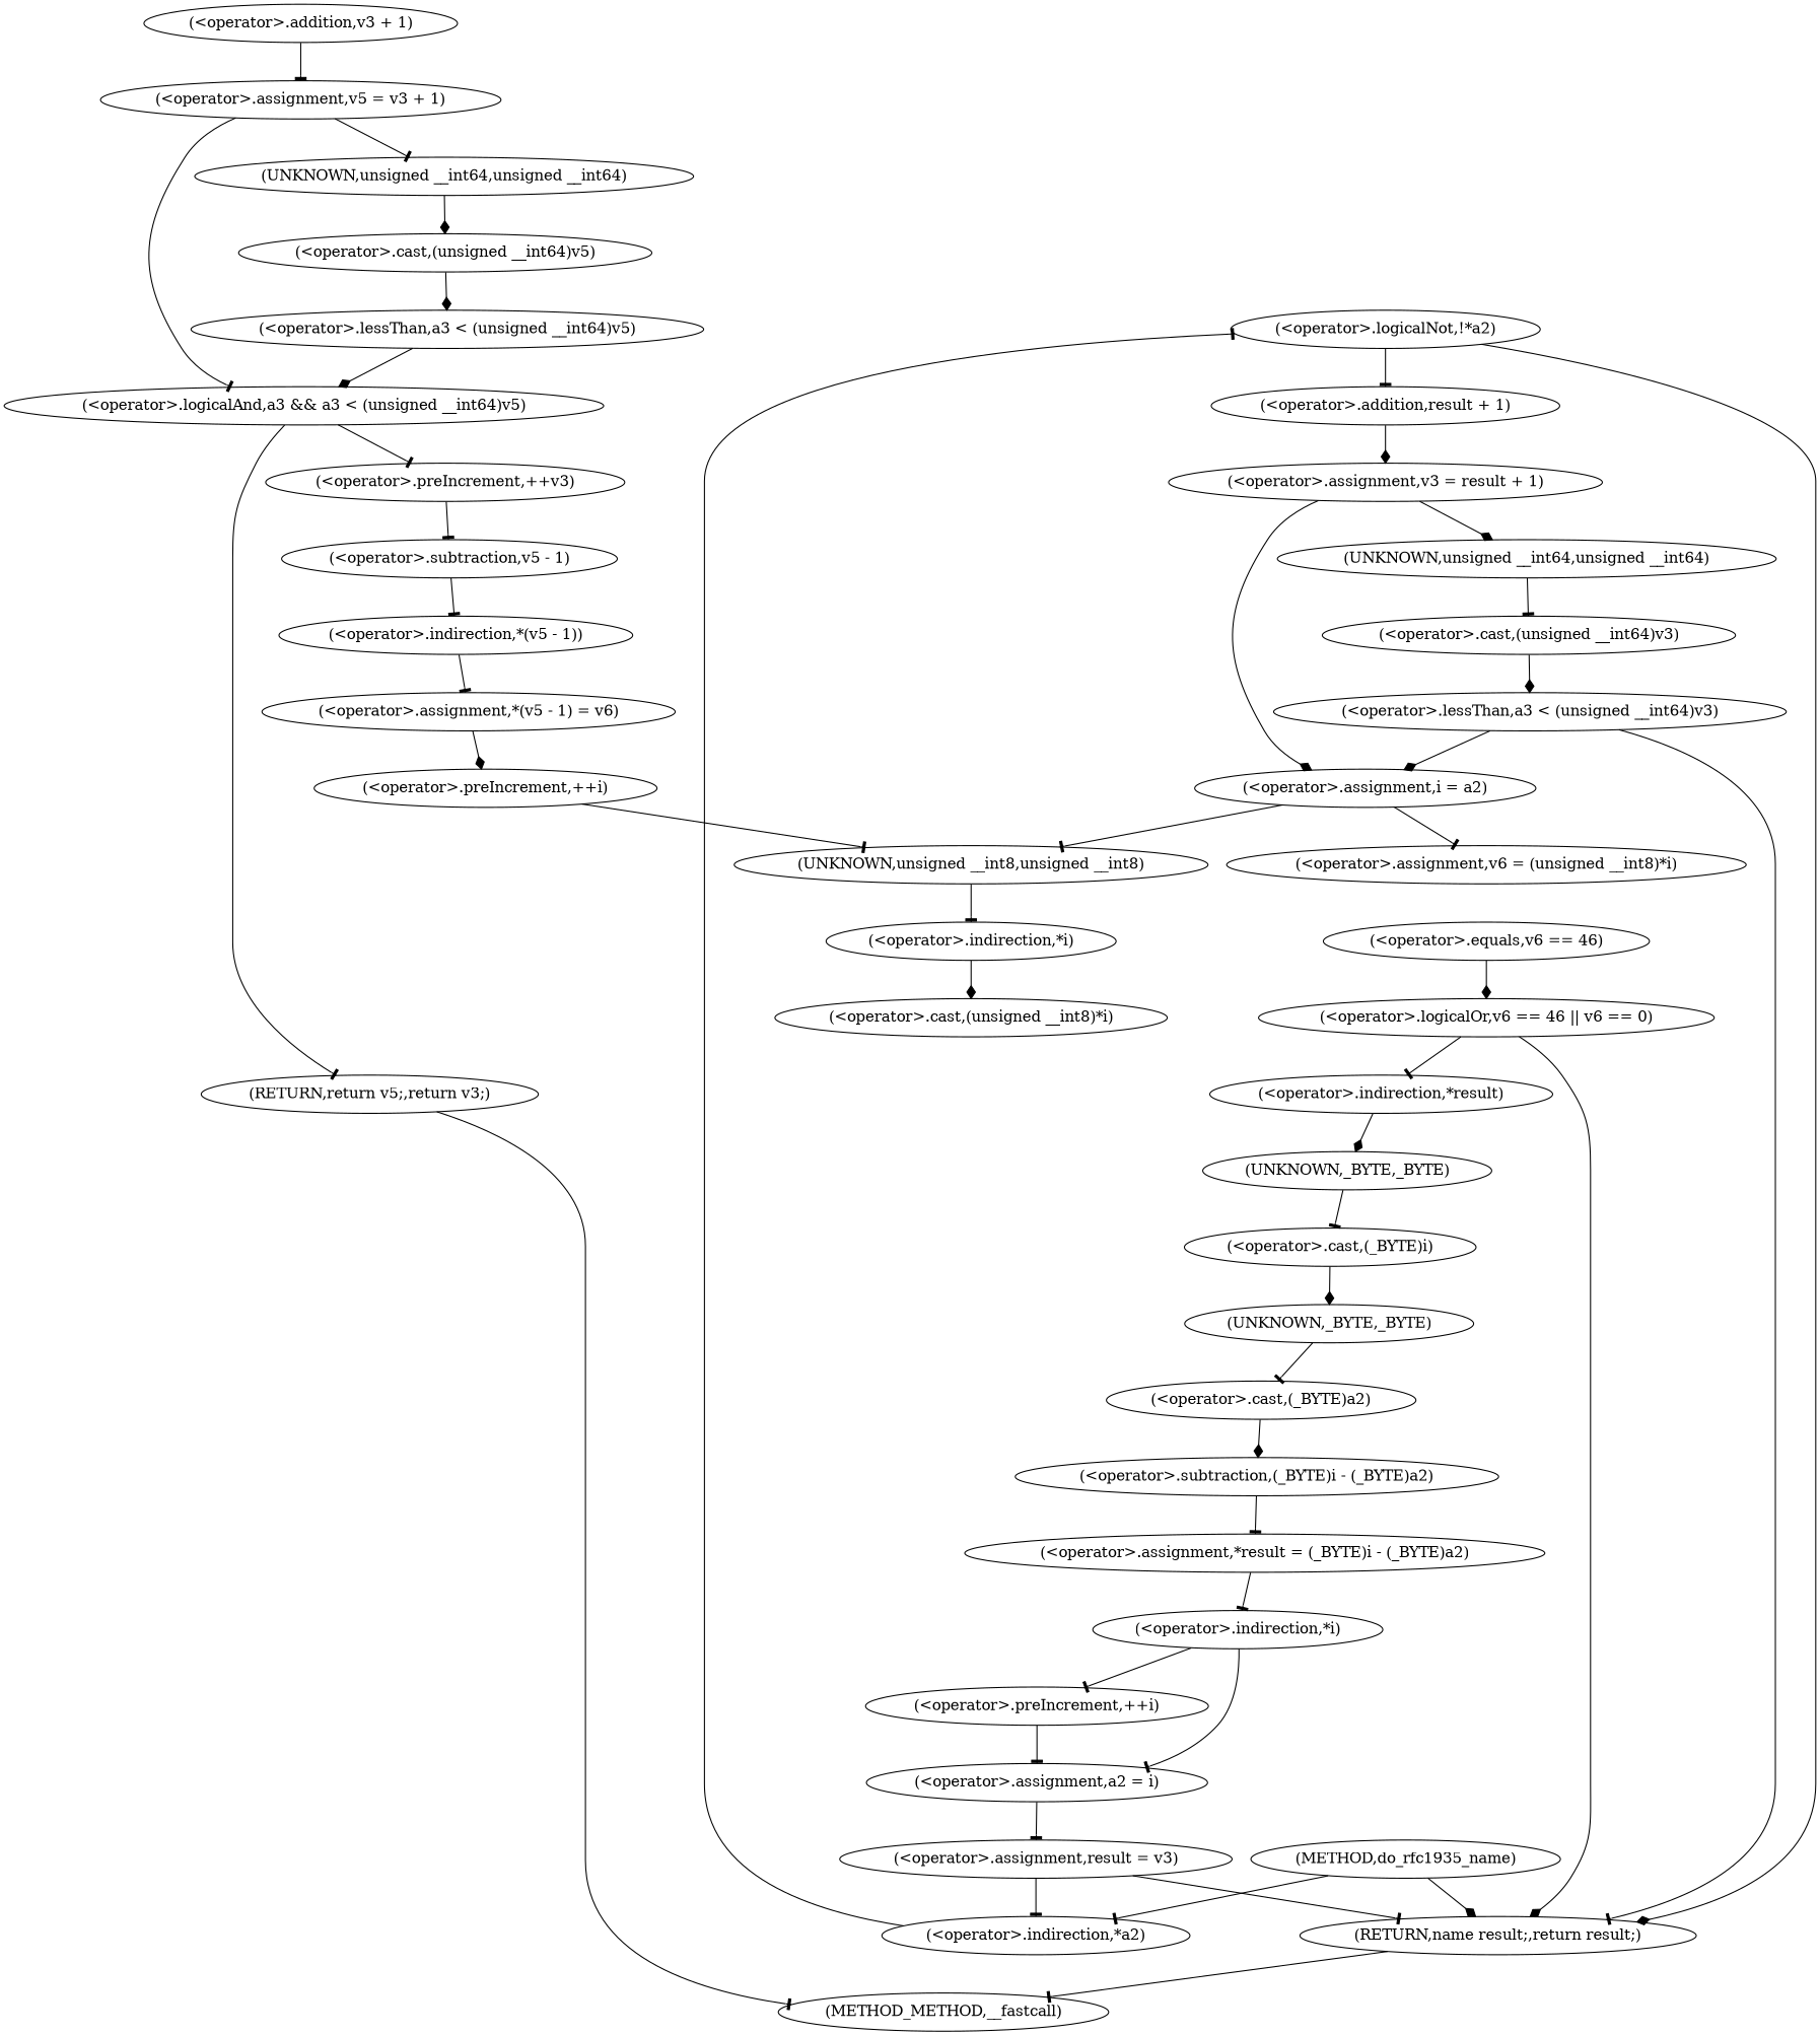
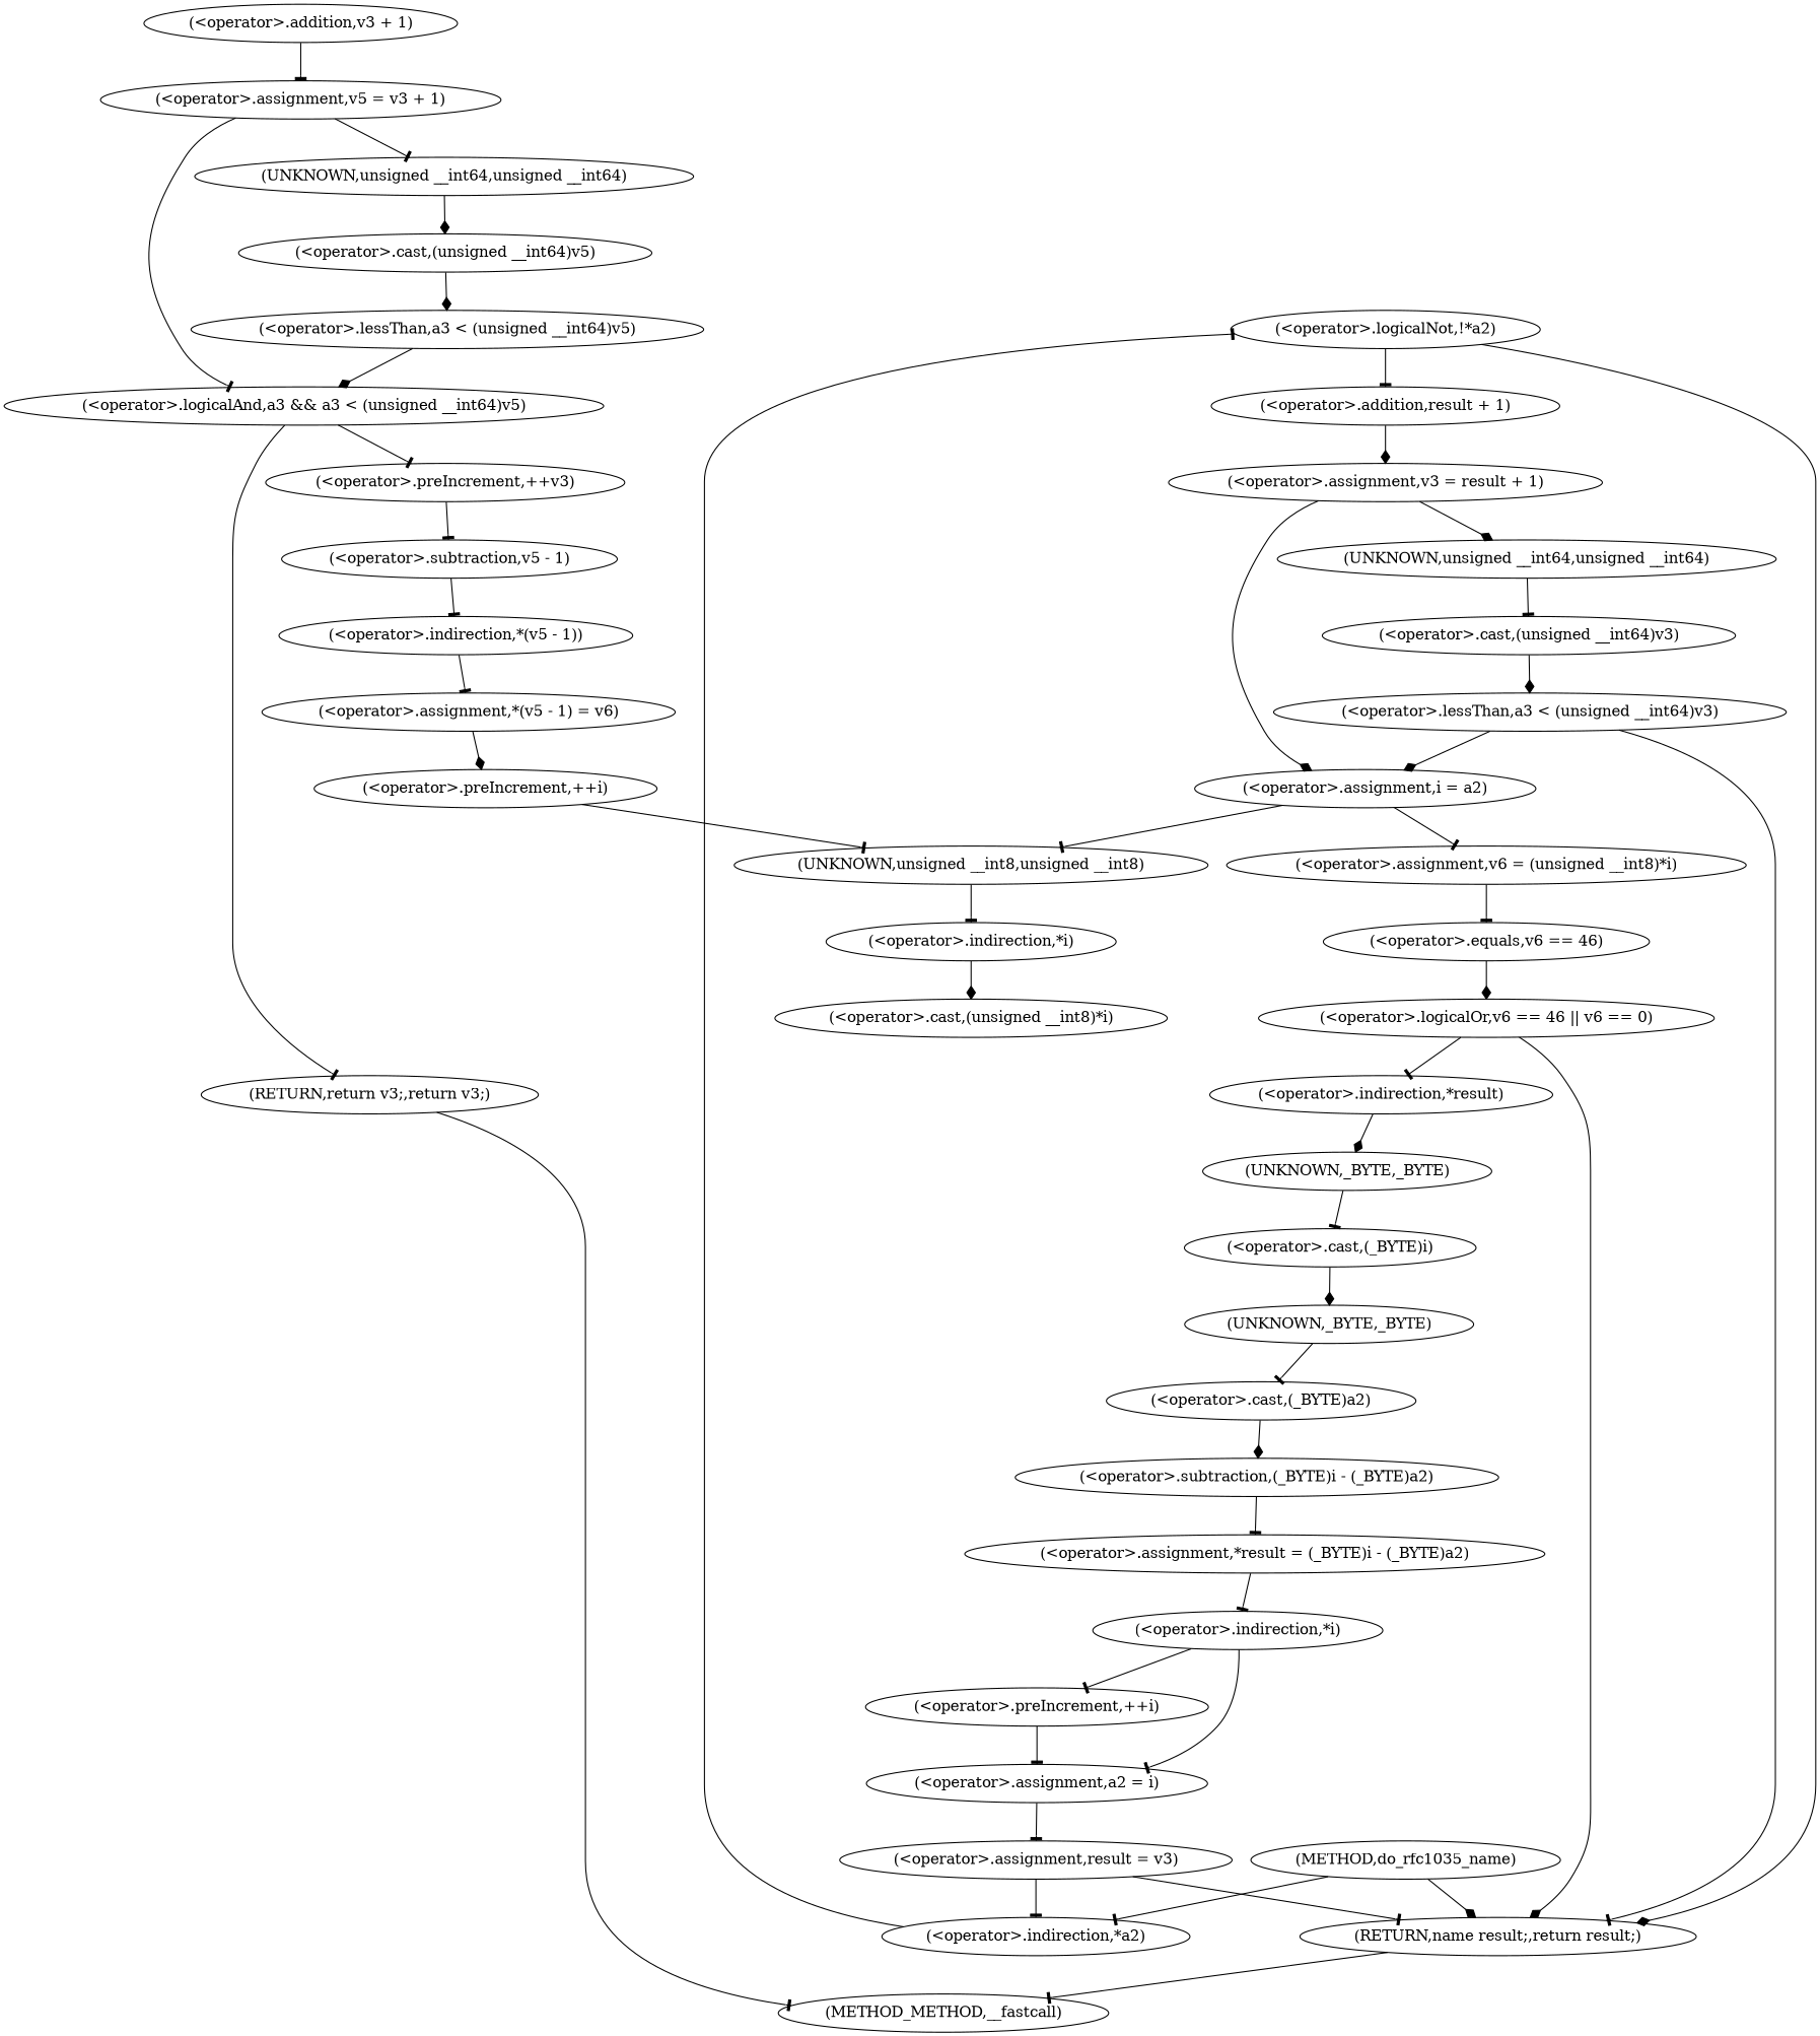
  digraph {
    edge [arrowhead=tee]
    n1 [label="(<operator>.logicalNot,!*a2)"]
    n2 [label="(<operator>.addition,result + 1)"]
    n3 [label="(RETURN,name result;,return result;)"]
    n4 [label="(<operator>.assignment,v3 = result + 1)"]
    n5 [label="(METHOD_METHOD,__fastcall)"]
    n6 [label="(<operator>.indirection,*a2)"]
    n7 [label="(UNKNOWN,unsigned __int64,unsigned __int64)"]
    n8 [label="(<operator>.assignment,i = a2)"]
    n9 [label="(<operator>.cast,(unsigned __int64)v3)"]
    n10 [label="(UNKNOWN,unsigned __int8,unsigned __int8)"]
    n11 [label="(<operator>.assignment,v6 = (unsigned __int8)*i)"]
    n12 [label="(<operator>.lessThan,a3 < (unsigned __int64)v3)"]
    n13 [label="(<operator>.indirection,*i)"]
    n14 [label="(<operator>.preIncrement,++i)"]
    n15 [label="(<operator>.equals,v6 == 46)"]
    n16 [label="(<operator>.logicalOr,v6 == 46 || v6 == 0)"]
    n17 [label="(<operator>.cast,(unsigned __int8)*i)"]
    n18 [label="(<operator>.indirection,*result)"]
    n19 [label="(<operator>.addition,v3 + 1)"]
    n20 [label="(<operator>.assignment,v5 = v3 + 1)"]
    n21 [label="(UNKNOWN,_BYTE,_BYTE)"]
    n22 [label="(<operator>.logicalAnd,a3 && a3 < (unsigned __int64)v5)"]
    n23 [label="(UNKNOWN,unsigned __int64,unsigned __int64)"]
-   n24 [label="(RETURN,return v5;,return v3;)"]
+   n24 [label="(RETURN,return v3;,return v3;)"]
    n25 [label="(<operator>.preIncrement,++v3)"]
    n26 [label="(<operator>.cast,(unsigned __int64)v5)"]
    n27 [label="(<operator>.subtraction,v5 - 1)"]
    n28 [label="(<operator>.lessThan,a3 < (unsigned __int64)v5)"]
    n29 [label="(<operator>.indirection,*(v5 - 1))"]
    n30 [label="(<operator>.assignment,*(v5 - 1) = v6)"]
    n31 [label="(<operator>.assignment,*result = (_BYTE)i - (_BYTE)a2)"]
    n32 [label="(<operator>.indirection,*i)"]
    n33 [label="(<operator>.preIncrement,++i)"]
    n34 [label="(<operator>.assignment,a2 = i)"]
    n35 [label="(<operator>.cast,(_BYTE)i)"]
    n36 [label="(<operator>.subtraction,(_BYTE)i - (_BYTE)a2)"]
    n37 [label="(UNKNOWN,_BYTE,_BYTE)"]
    n38 [label="(<operator>.cast,(_BYTE)a2)"]
    n39 [label="(<operator>.assignment,result = v3)"]
-   n40 [label="(METHOD,do_rfc1935_name)"]
+   n40 [label="(METHOD,do_rfc1035_name)"]
    n1 -> n2
    n1 -> n3 [arrowhead=diamond]
    n2 -> n4 [arrowhead=diamond]
    n3 -> n5
    n4 -> n7 [arrowhead=diamond]
    n4 -> n8 [arrowhead=diamond]
    n6 -> n1
    n7 -> n9
    n8 -> n10
    n8 -> n11
    n9 -> n12 [arrowhead=diamond]
    n10 -> n13
+   n11 -> n15
    n12 -> n3
    n12 -> n8 [arrowhead=diamond]
    n13 -> n17 [arrowhead=diamond]
    n14 -> n10
    n15 -> n16 [arrowhead=diamond]
    n16 -> n3 [arrowhead=diamond]
    n16 -> n18
    n18 -> n21 [arrowhead=diamond]
    n19 -> n20
    n20 -> n22
    n20 -> n23
    n21 -> n35
    n22 -> n24
    n22 -> n25
    n23 -> n26 [arrowhead=diamond]
    n24 -> n5
    n25 -> n27
    n26 -> n28 [arrowhead=diamond]
    n27 -> n29
    n28 -> n22 [arrowhead=diamond]
    n29 -> n30
    n30 -> n14 [arrowhead=diamond]
    n31 -> n32
    n32 -> n33
    n32 -> n34
    n33 -> n34
    n34 -> n39
    n35 -> n37 [arrowhead=diamond]
    n36 -> n31
    n37 -> n38
    n38 -> n36 [arrowhead=diamond]
    n39 -> n3
    n39 -> n6
    n40 -> n3 [arrowhead=diamond]
    n40 -> n6
  }
